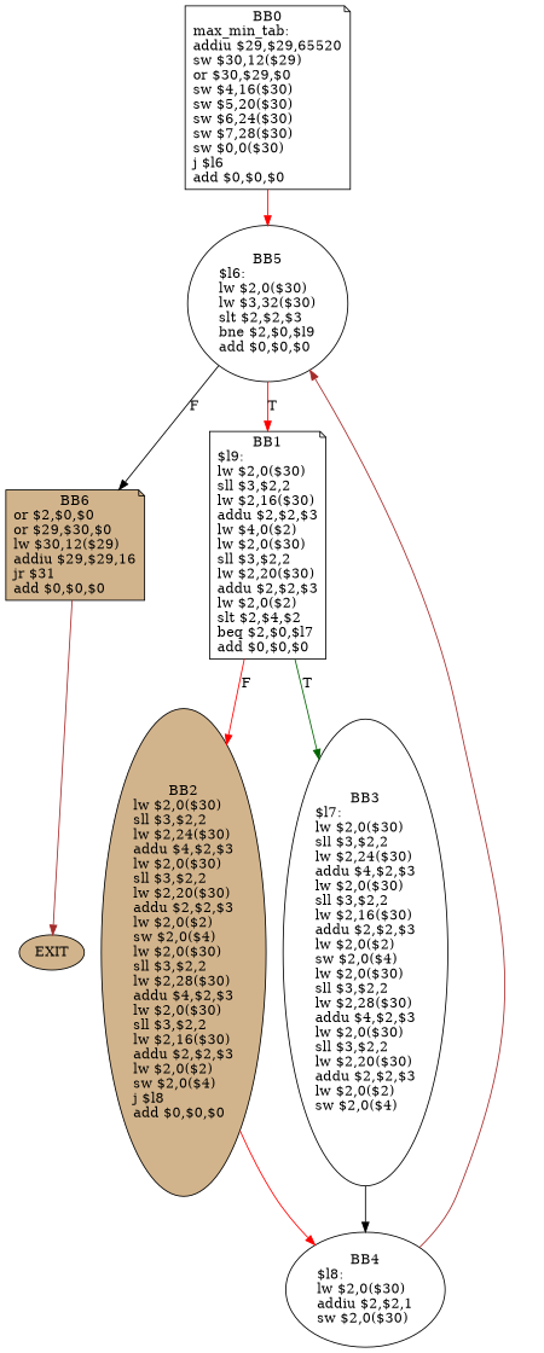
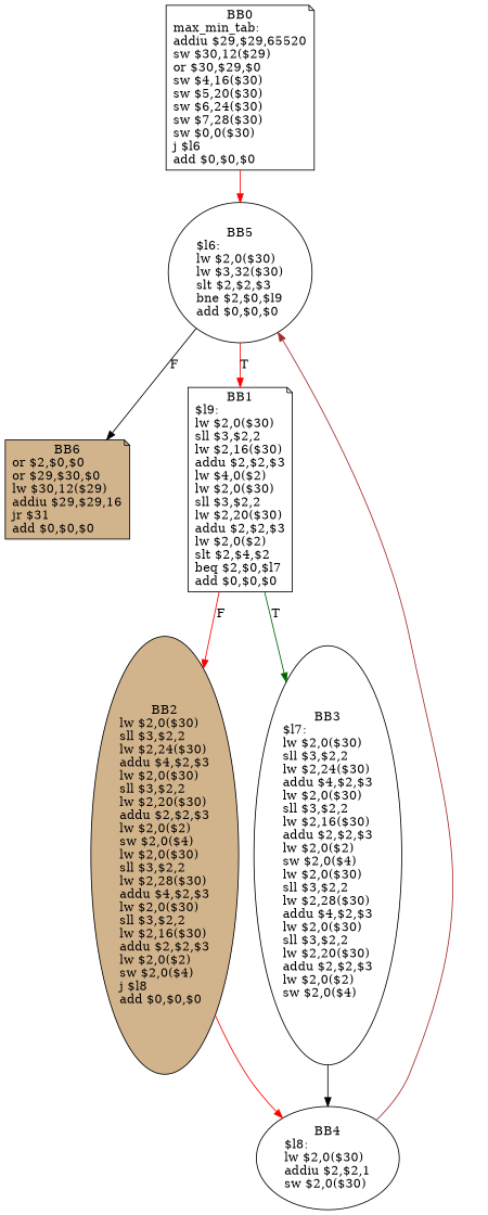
  digraph {
    node [shape=ellipse style=filled fillcolor=white]
    edge [style=filled color=red]
    n1 [label="BB0\nmax_min_tab:\laddiu $29,$29,65520\lsw $30,12($29)\lor $30,$29,$0\lsw $4,16($30)\lsw $5,20($30)\lsw $6,24($30)\lsw $7,28($30)\lsw $0,0($30)\lj $l6\ladd $0,$0,$0\l" shape=note]
    n2 [label="BB5\n$l6:\llw $2,0($30)\llw $3,32($30)\lslt $2,$2,$3\lbne $2,$0,$l9\ladd $0,$0,$0\l"]
    n3 [label="BB6\nor $2,$0,$0\lor $29,$30,$0\llw $30,12($29)\laddiu $29,$29,16\ljr $31\ladd $0,$0,$0\l" shape=note fillcolor=tan]
    n4 [label="BB1\n$l9:\llw $2,0($30)\lsll $3,$2,2\llw $2,16($30)\laddu $2,$2,$3\llw $4,0($2)\llw $2,0($30)\lsll $3,$2,2\llw $2,20($30)\laddu $2,$2,$3\llw $2,0($2)\lslt $2,$4,$2\lbeq $2,$0,$l7\ladd $0,$0,$0\l" shape=note]
-   EXIT [fillcolor=tan]
    n6 [label="BB2\nlw $2,0($30)\lsll $3,$2,2\llw $2,24($30)\laddu $4,$2,$3\llw $2,0($30)\lsll $3,$2,2\llw $2,20($30)\laddu $2,$2,$3\llw $2,0($2)\lsw $2,0($4)\llw $2,0($30)\lsll $3,$2,2\llw $2,28($30)\laddu $4,$2,$3\llw $2,0($30)\lsll $3,$2,2\llw $2,16($30)\laddu $2,$2,$3\llw $2,0($2)\lsw $2,0($4)\lj $l8\ladd $0,$0,$0\l" fillcolor=tan]
    n7 [label="BB3\n$l7:\llw $2,0($30)\lsll $3,$2,2\llw $2,24($30)\laddu $4,$2,$3\llw $2,0($30)\lsll $3,$2,2\llw $2,16($30)\laddu $2,$2,$3\llw $2,0($2)\lsw $2,0($4)\llw $2,0($30)\lsll $3,$2,2\llw $2,28($30)\laddu $4,$2,$3\llw $2,0($30)\lsll $3,$2,2\llw $2,20($30)\laddu $2,$2,$3\llw $2,0($2)\lsw $2,0($4)\l"]
    n8 [label="BB4\n$l8:\llw $2,0($30)\laddiu $2,$2,1\lsw $2,0($30)\l"]
    n1 -> n2
    n2 -> n3 [label=F color=black]
    n2 -> n4 [label=T]
-   n3 -> EXIT [color=brown]
    n4 -> n6 [label=F]
    n4 -> n7 [label=T color=darkgreen]
    n6 -> n8
    n7 -> n8 [color=black]
    n8 -> n2 [color=brown]
  }
